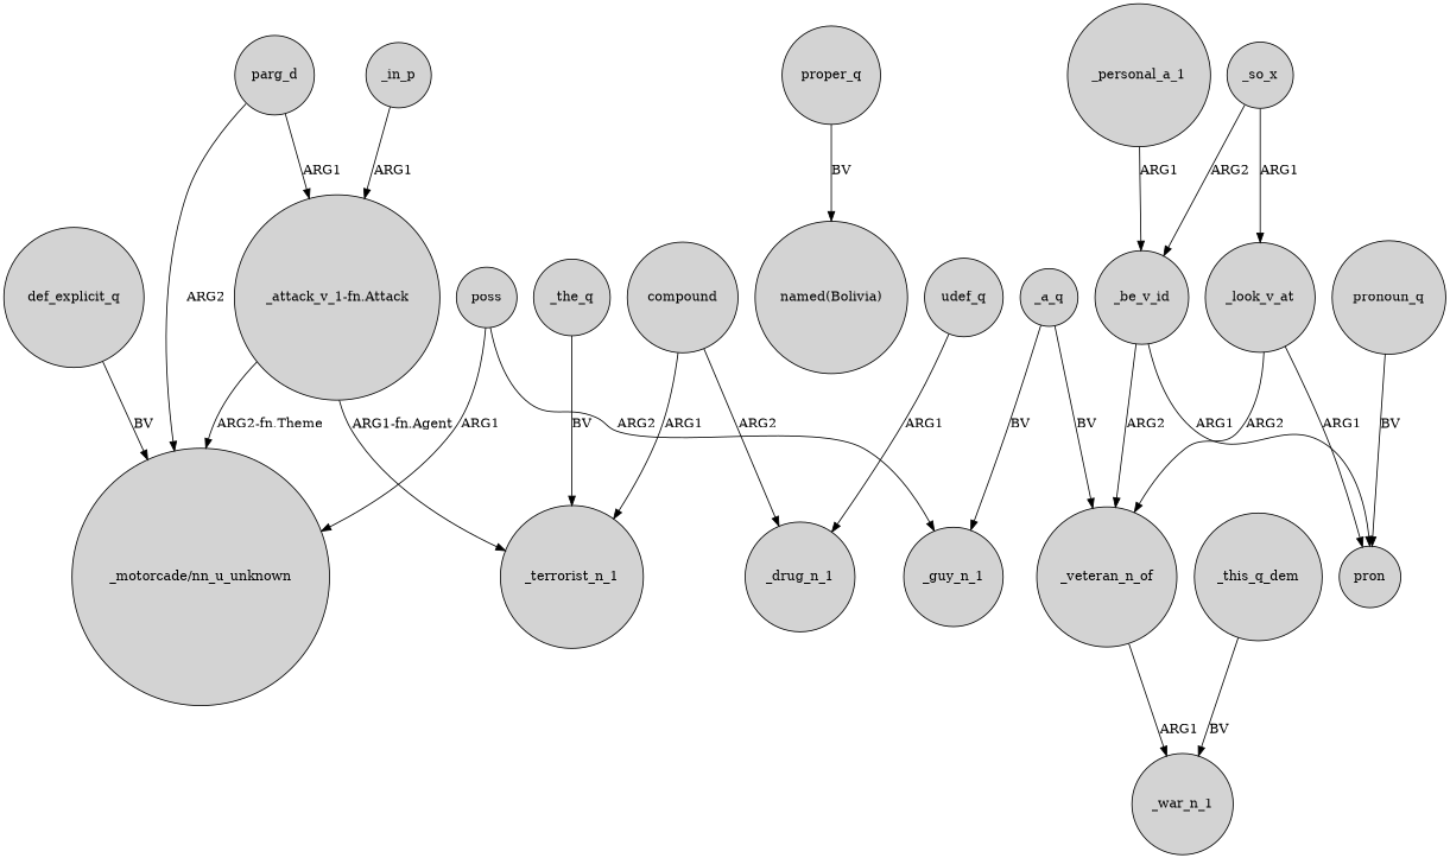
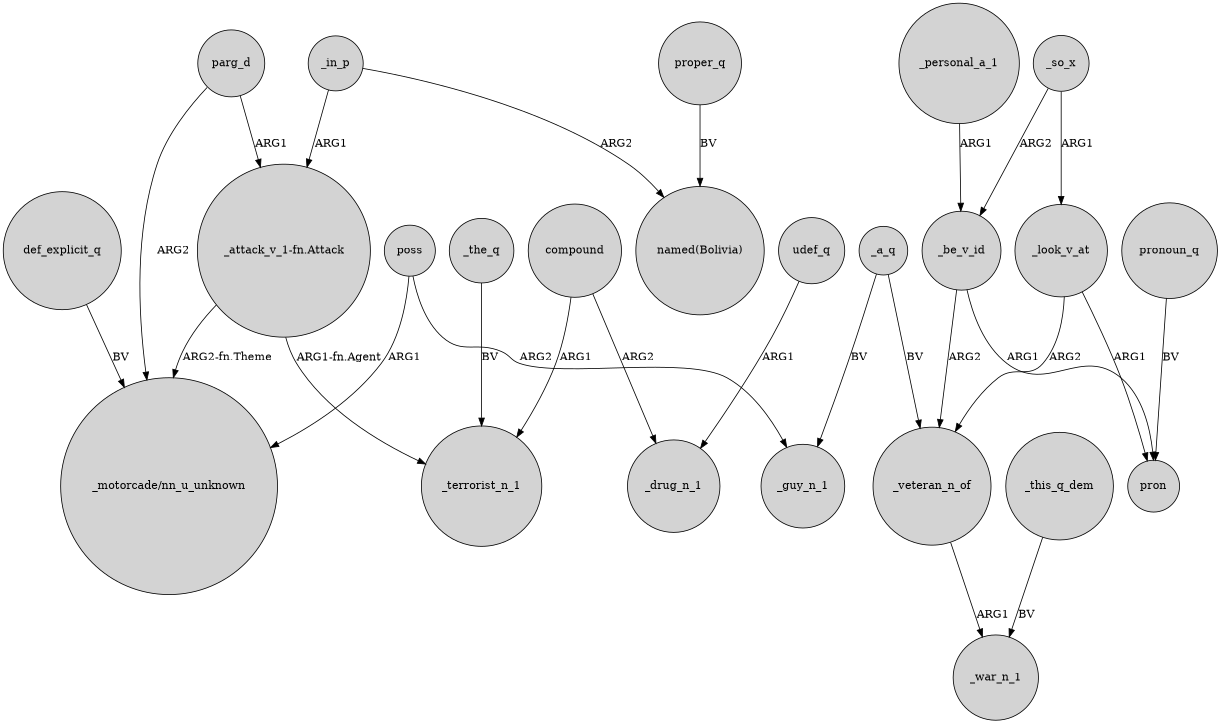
  digraph {
    node [shape=circle style=filled]
    poss
    "_motorcade/nn_u_unknown"
    _guy_n_1
    _a_q
    _veteran_n_of
    _war_n_1
    _personal_a_1
    _be_v_id
    pron
    parg_d
    "_attack_v_1-fn.Attack"
    _terrorist_n_1
    proper_q
    "named(Bolivia)"
    _the_q
    _in_p
    compound
    _drug_n_1
    _so_x
    _look_v_at
    udef_q
    pronoun_q
    _this_q_dem
    def_explicit_q
    poss -> "_motorcade/nn_u_unknown" [label=ARG1]
    poss -> _guy_n_1 [label=ARG2]
    _a_q -> _guy_n_1 [label=BV]
    _a_q -> _veteran_n_of [label=BV]
    _veteran_n_of -> _war_n_1 [label=ARG1]
    _personal_a_1 -> _be_v_id [label=ARG1]
    _be_v_id -> _veteran_n_of [label=ARG2]
    _be_v_id -> pron [label=ARG1]
    parg_d -> "_motorcade/nn_u_unknown" [label=ARG2]
    parg_d -> "_attack_v_1-fn.Attack" [label=ARG1]
    "_attack_v_1-fn.Attack" -> "_motorcade/nn_u_unknown" [label="ARG2-fn.Theme"]
    "_attack_v_1-fn.Attack" -> _terrorist_n_1 [label="ARG1-fn.Agent"]
    proper_q -> "named(Bolivia)" [label=BV]
    _the_q -> _terrorist_n_1 [label=BV]
    _in_p -> "_attack_v_1-fn.Attack" [label=ARG1]
+   _in_p -> "named(Bolivia)" [label=ARG2]
    compound -> _terrorist_n_1 [label=ARG1]
    compound -> _drug_n_1 [label=ARG2]
    _so_x -> _be_v_id [label=ARG2]
    _so_x -> _look_v_at [label=ARG1]
    _look_v_at -> _veteran_n_of [label=ARG2]
    _look_v_at -> pron [label=ARG1]
    udef_q -> _drug_n_1 [label=ARG1]
    pronoun_q -> pron [label=BV]
    _this_q_dem -> _war_n_1 [label=BV]
    def_explicit_q -> "_motorcade/nn_u_unknown" [label=BV]
  }
